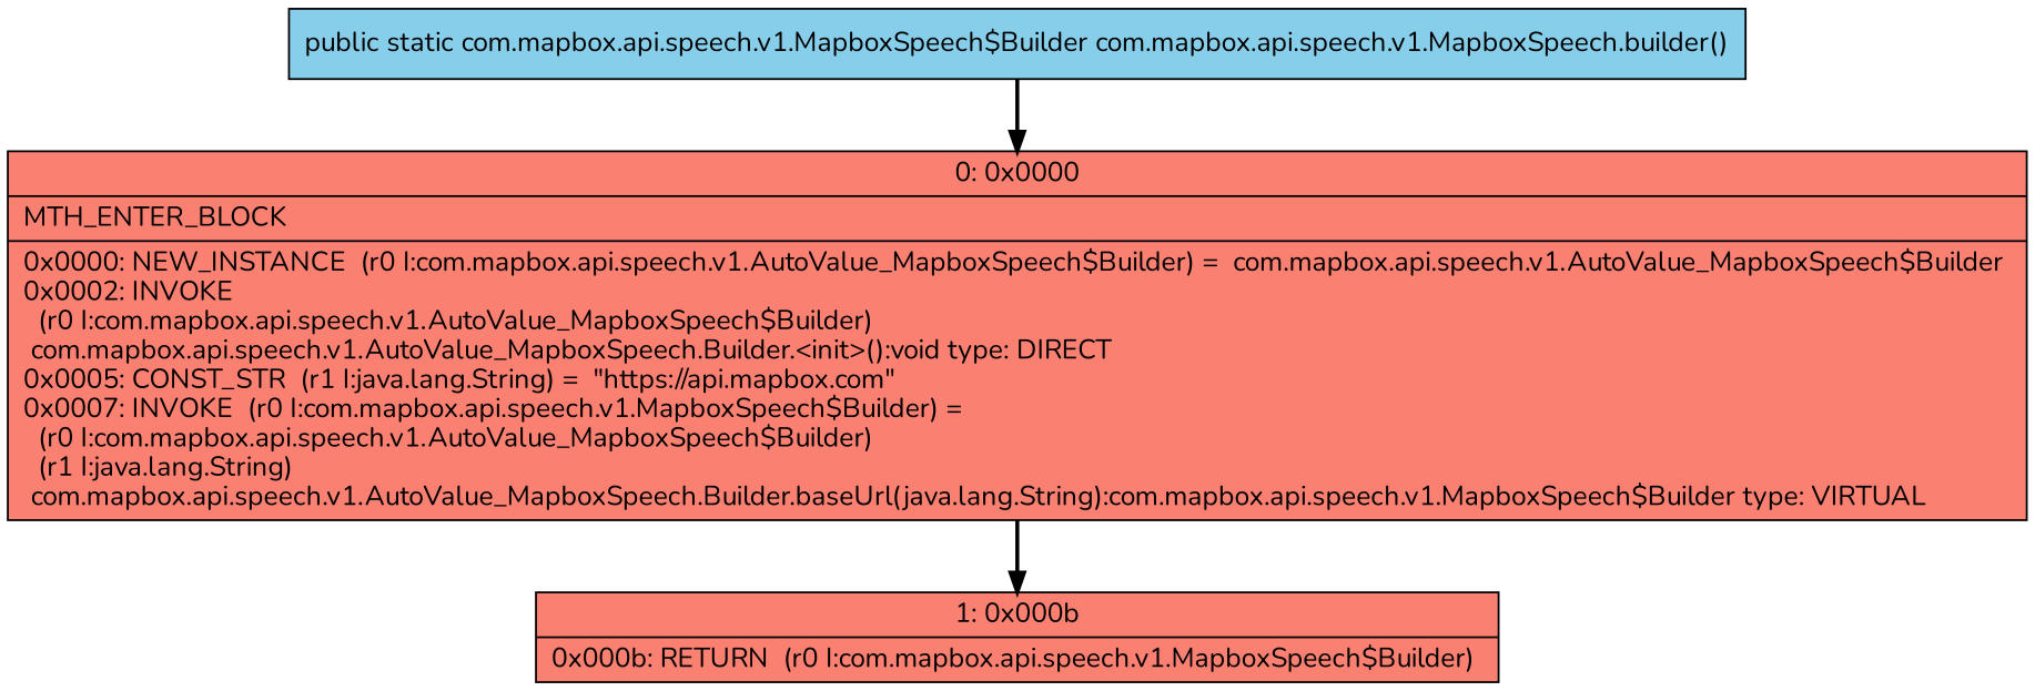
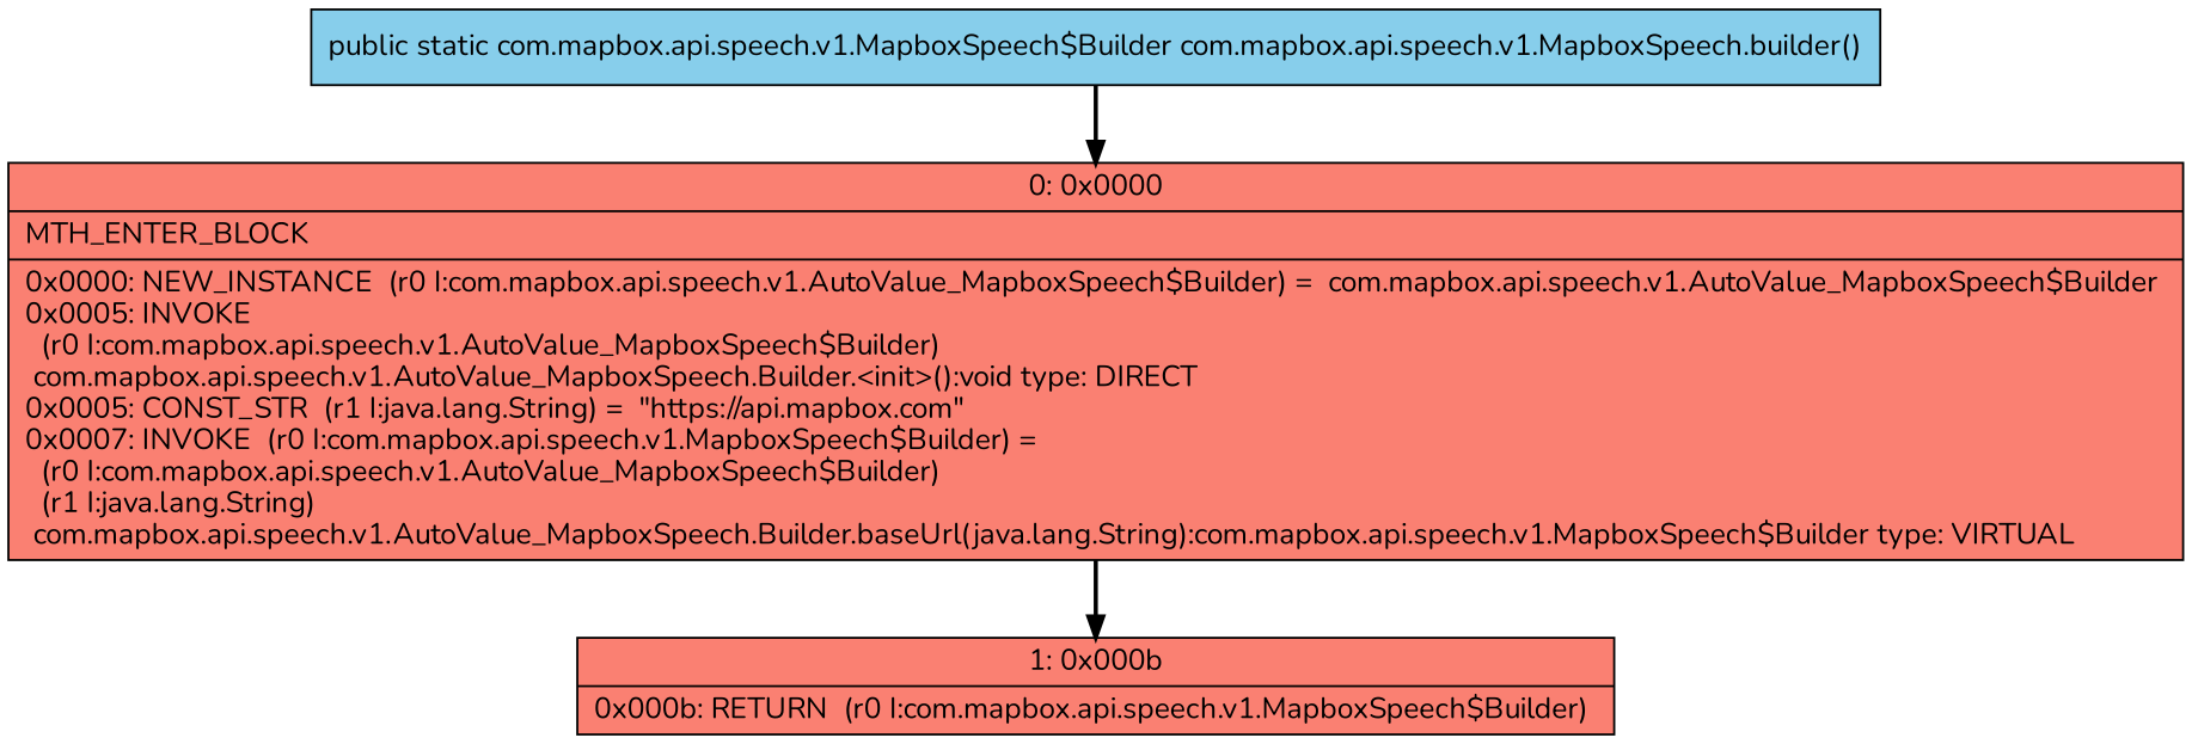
  digraph {
    fontname=Nunito
    node [shape=record style=filled fillcolor=salmon fontname=Nunito]
    edge [color=black style=bold fontname=Nunito]
-   n1 [label="{0\:\ 0x0000|MTH_ENTER_BLOCK\l|0x0000: NEW_INSTANCE  (r0 I:com.mapbox.api.speech.v1.AutoValue_MapboxSpeech$Builder) =  com.mapbox.api.speech.v1.AutoValue_MapboxSpeech$Builder \l0x0002: INVOKE  \l  (r0 I:com.mapbox.api.speech.v1.AutoValue_MapboxSpeech$Builder)\l com.mapbox.api.speech.v1.AutoValue_MapboxSpeech.Builder.\<init\>():void type: DIRECT \l0x0005: CONST_STR  (r1 I:java.lang.String) =  \"https:\/\/api.mapbox.com\" \l0x0007: INVOKE  (r0 I:com.mapbox.api.speech.v1.MapboxSpeech$Builder) = \l  (r0 I:com.mapbox.api.speech.v1.AutoValue_MapboxSpeech$Builder)\l  (r1 I:java.lang.String)\l com.mapbox.api.speech.v1.AutoValue_MapboxSpeech.Builder.baseUrl(java.lang.String):com.mapbox.api.speech.v1.MapboxSpeech$Builder type: VIRTUAL \l}"]
+   n1 [label="{0\:\ 0x0000|MTH_ENTER_BLOCK\l|0x0000: NEW_INSTANCE  (r0 I:com.mapbox.api.speech.v1.AutoValue_MapboxSpeech$Builder) =  com.mapbox.api.speech.v1.AutoValue_MapboxSpeech$Builder \l0x0005: INVOKE  \l  (r0 I:com.mapbox.api.speech.v1.AutoValue_MapboxSpeech$Builder)\l com.mapbox.api.speech.v1.AutoValue_MapboxSpeech.Builder.\<init\>():void type: DIRECT \l0x0005: CONST_STR  (r1 I:java.lang.String) =  \"https:\/\/api.mapbox.com\" \l0x0007: INVOKE  (r0 I:com.mapbox.api.speech.v1.MapboxSpeech$Builder) = \l  (r0 I:com.mapbox.api.speech.v1.AutoValue_MapboxSpeech$Builder)\l  (r1 I:java.lang.String)\l com.mapbox.api.speech.v1.AutoValue_MapboxSpeech.Builder.baseUrl(java.lang.String):com.mapbox.api.speech.v1.MapboxSpeech$Builder type: VIRTUAL \l}"]
    n2 [label="{1\:\ 0x000b|0x000b: RETURN  (r0 I:com.mapbox.api.speech.v1.MapboxSpeech$Builder) \l}"]
    n3 [label="{public static com.mapbox.api.speech.v1.MapboxSpeech$Builder com.mapbox.api.speech.v1.MapboxSpeech.builder() }" fillcolor=skyblue]
    n1 -> n2
    n3 -> n1
  }
